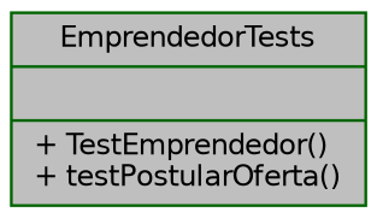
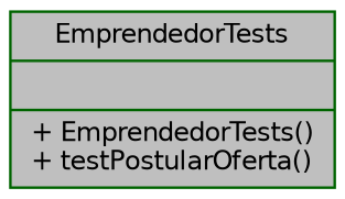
  digraph {
-   n1 [color=darkgreen fillcolor=grey75 fontcolor=black fontname=Helvetica fontsize=10 height=0.2 label="{EmprendedorTests\n||+ TestEmprendedor()\l+ testPostularOferta()\l}" shape=record style=filled width=0.4]
+   n1 [color=darkgreen fillcolor=grey75 fontcolor=black fontname=Helvetica fontsize=10 height=0.2 label="{EmprendedorTests\n||+ EmprendedorTests()\l+ testPostularOferta()\l}" shape=record style=filled width=0.4]
  }
